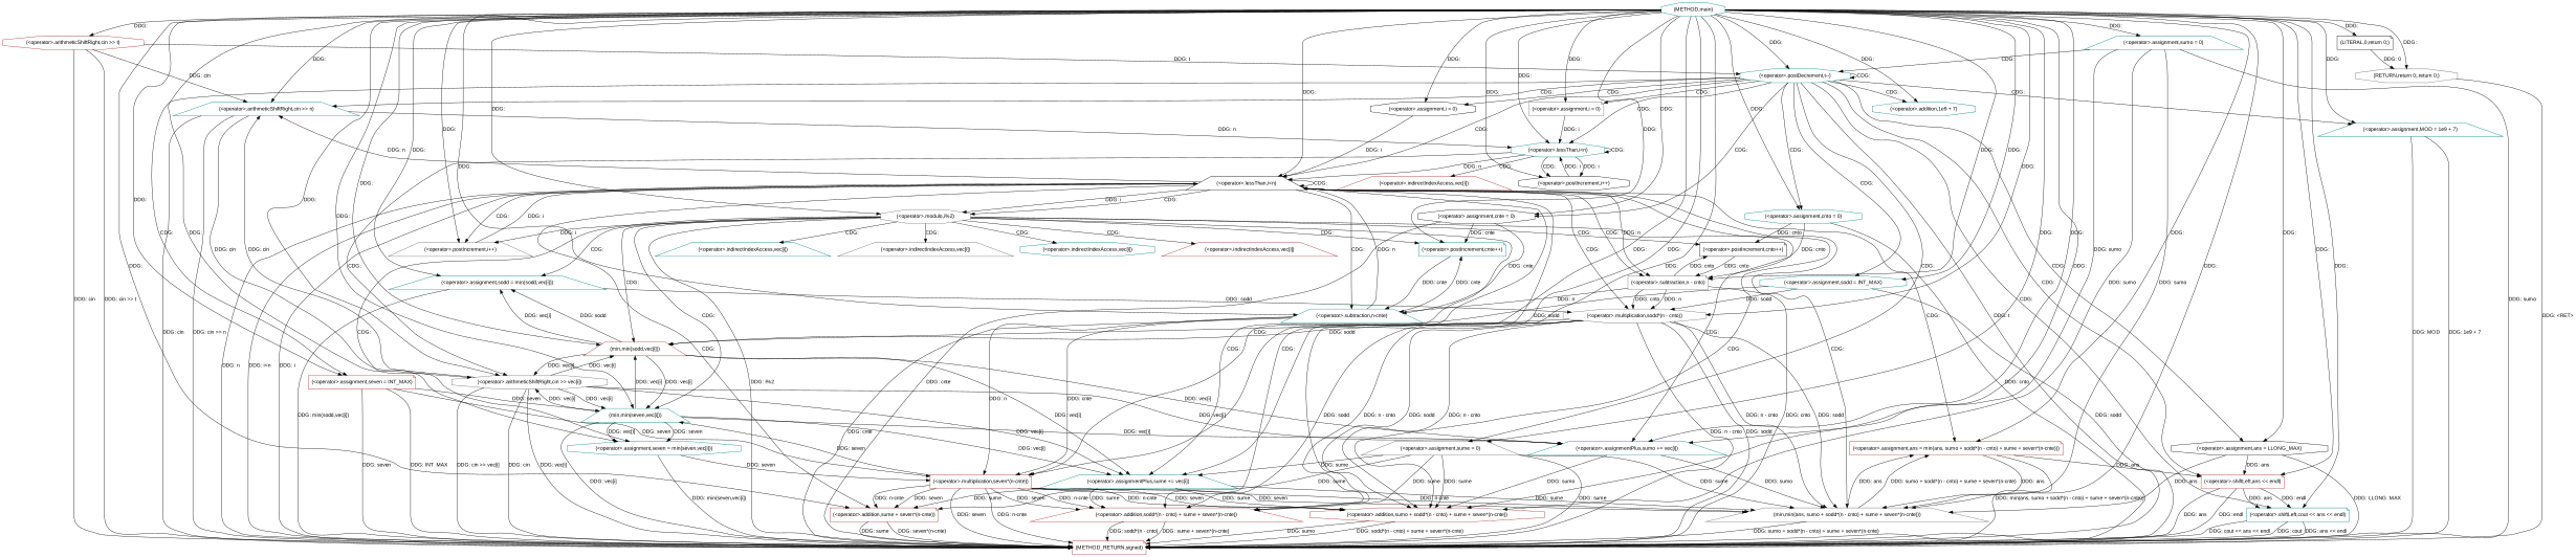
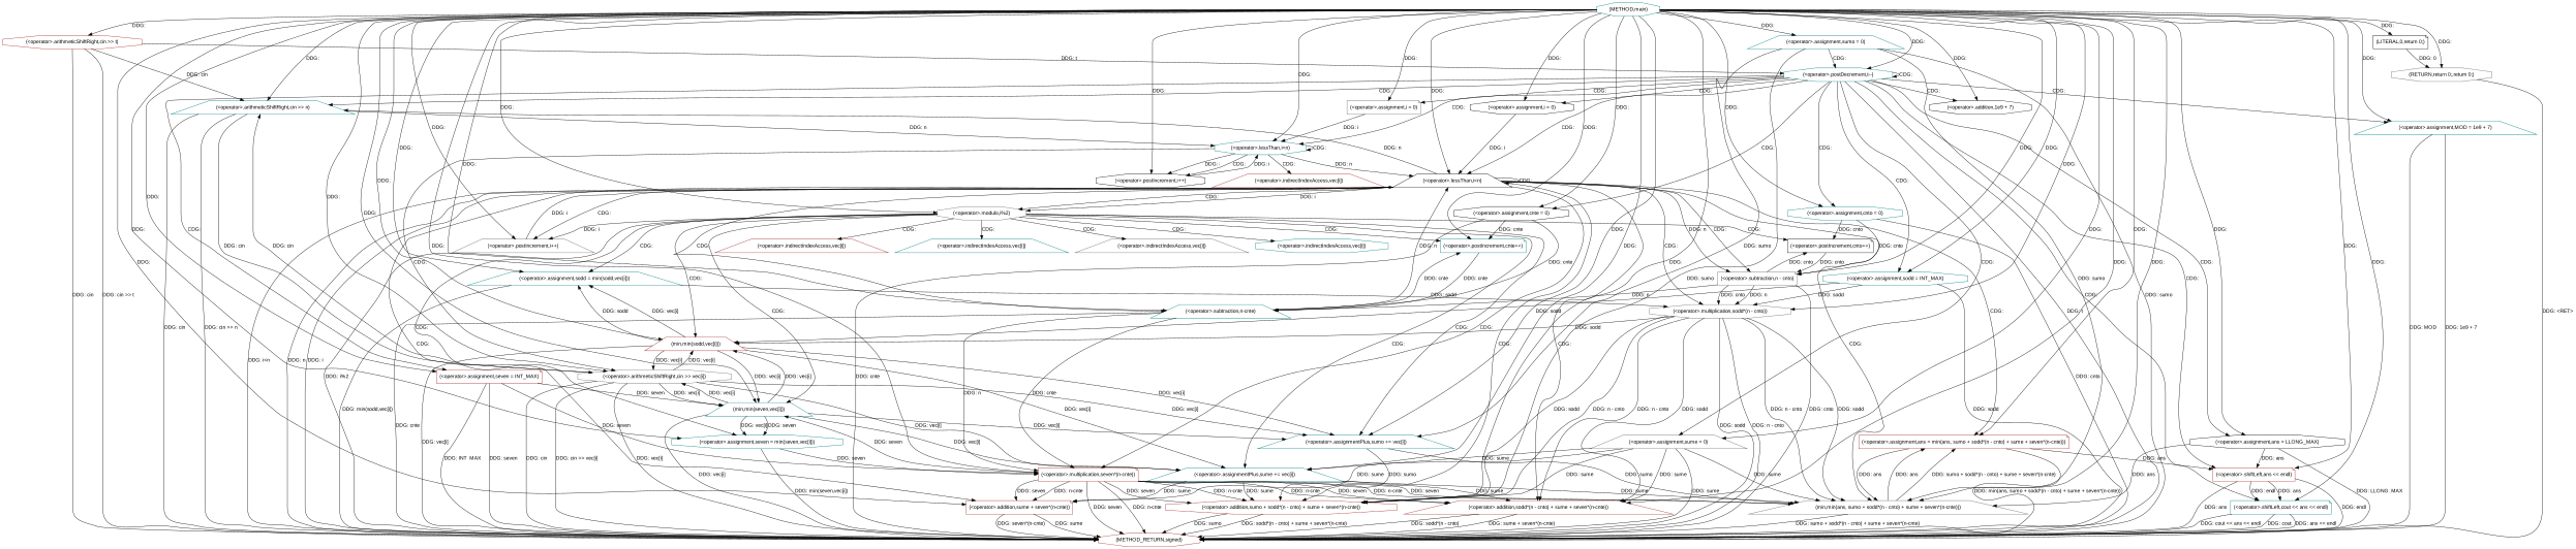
  digraph {
    fontname="Liberation Sans"
    node [color=teal fontname="Liberation Sans" shape=octagon]
    edge [fontname="Liberation Sans"]
    n1 [label="(METHOD,main)"]
    n2 [color=brown label="(<operator>.arithmeticShiftRight,cin >> t)"]
    n3 [color=gray40 label="(RETURN,return 0;,return 0;)"]
    n4 [label="(<operator>.postDecrement,t--)"]
    n5 [color=black label="(LITERAL,0,return 0;)" shape=note]
    n6 [label="(<operator>.arithmeticShiftRight,cin >> n)" shape=trapezium]
    n7 [label="(<operator>.assignment,sodd = INT_MAX)"]
    n8 [color=brown label="(<operator>.assignment,seven = INT_MAX)" shape=note]
    n9 [label="(<operator>.assignment,sumo = 0)" shape=trapezium]
    n10 [color=gray40 label="(<operator>.assignment,sume = 0)" shape=trapezium]
    n11 [label="(<operator>.assignment,cnto = 0)"]
    n12 [color=black label="(<operator>.assignment,cnte = 0)"]
    n13 [color=black label="(<operator>.assignment,ans = LLONG_MAX)"]
    n14 [label="(<operator>.assignment,MOD = 1e9 + 7)" shape=trapezium]
    n15 [label="(<operator>.shiftLeft,cout << ans << endl)" shape=note]
    n16 [color=gray40 label="(<operator>.assignment,i = 0)" shape=note]
    n17 [label="(<operator>.lessThan,i<n)"]
    n18 [color=black label="(<operator>.postIncrement,i++)"]
    n19 [color=black label="(<operator>.assignment,i = 0)"]
    n20 [color=black label="(<operator>.lessThan,i<n)" shape=trapezium]
    n21 [color=gray40 label="(<operator>.postIncrement,i++)" shape=trapezium]
    n22 [color=gray40 label="(<operator>.arithmeticShiftRight,cin >> vec[i])"]
-   n23 [label="(<operator>.addition,1e9 + 7)"]
+   n23 [color=black label="(<operator>.addition,1e9 + 7)"]
    n24 [color=brown label="(<operator>.assignment,ans = min(ans, sumo + sodd*(n - cnto) + sume + seven*(n-cnte)))" shape=note]
    n25 [color=brown label="(<operator>.shiftLeft,ans << endl)" shape=note]
    n26 [color=gray40 label="(<operator>.modulo,i%2)"]
    n27 [label="(<operator>.assignmentPlus,sumo += vec[i])" shape=trapezium]
    n28 [label="(<operator>.assignment,sodd = min(sodd,vec[i]))" shape=trapezium]
    n29 [color=gray40 label="(min,min(ans, sumo + sodd*(n - cnto) + sume + seven*(n-cnte)))" shape=trapezium]
    n30 [label="(<operator>.assignmentPlus,sume += vec[i])" shape=trapezium]
    n31 [label="(<operator>.assignment,seven = min(seven,vec[i]))"]
    n32 [label="(<operator>.postIncrement,cnte++)" shape=note]
    n33 [color=brown label="(<operator>.addition,sumo + sodd*(n - cnto) + sume + seven*(n-cnte))"]
    n34 [color=brown label="(min,min(sodd,vec[i]))" shape=trapezium]
    n35 [color=brown label="(<operator>.addition,sodd*(n - cnto) + sume + seven*(n-cnte))" shape=trapezium]
    n36 [label="(min,min(seven,vec[i]))" shape=trapezium]
    n37 [color=gray40 label="(<operator>.multiplication,sodd*(n - cnto))"]
    n38 [color=brown label="(<operator>.addition,sume + seven*(n-cnte))" shape=note]
    n39 [color=gray40 label="(<operator>.subtraction,n - cnto)" shape=note]
    n40 [color=brown label="(<operator>.multiplication,seven*(n-cnte))" shape=note]
    n41 [label="(<operator>.subtraction,n-cnte)" shape=trapezium]
-   n42 [color=brown label="(METHOD_RETURN,signed)" shape=note]
+   n42 [color=brown label="(METHOD_RETURN,signed)"]
    n43 [color=black label="(<operator>.postIncrement,cnto++)" shape=note]
    n44 [color=brown label="(<operator>.indirectIndexAccess,vec[i])" shape=trapezium]
    n45 [color=brown label="(<operator>.indirectIndexAccess,vec[i])" shape=trapezium]
    n46 [label="(<operator>.indirectIndexAccess,vec[i])" shape=trapezium]
    n47 [color=gray40 label="(<operator>.indirectIndexAccess,vec[i])" shape=trapezium]
    n48 [label="(<operator>.indirectIndexAccess,vec[i])"]
    n1 -> n2 [label="DDG: "]
    n1 -> n3 [label="DDG: "]
    n1 -> n4 [label="DDG: "]
    n1 -> n5 [label="DDG: "]
    n1 -> n6 [label="DDG: "]
    n1 -> n7 [label="DDG: "]
    n1 -> n8 [label="DDG: "]
    n1 -> n9 [label="DDG: "]
    n1 -> n10 [label="DDG: "]
    n1 -> n11 [label="DDG: "]
    n1 -> n12 [label="DDG: "]
    n1 -> n13 [label="DDG: "]
    n1 -> n14 [label="DDG: "]
    n1 -> n15 [label="DDG: "]
    n1 -> n16 [label="DDG: "]
    n1 -> n17 [label="DDG: "]
    n1 -> n18 [label="DDG: "]
    n1 -> n19 [label="DDG: "]
    n1 -> n20 [label="DDG: "]
    n1 -> n21 [label="DDG: "]
    n1 -> n22 [label="DDG: "]
    n1 -> n23 [label="DDG: "]
    n1 -> n24 [label="DDG: "]
    n1 -> n25 [label="DDG: "]
    n1 -> n26 [label="DDG: "]
    n1 -> n27 [label="DDG: "]
    n1 -> n28 [label="DDG: "]
    n1 -> n29 [label="DDG: "]
    n1 -> n30 [label="DDG: "]
    n1 -> n31 [label="DDG: "]
    n1 -> n32 [label="DDG: "]
    n1 -> n33 [label="DDG: "]
    n1 -> n34 [label="DDG: "]
    n1 -> n35 [label="DDG: "]
    n1 -> n36 [label="DDG: "]
    n1 -> n37 [label="DDG: "]
    n1 -> n38 [label="DDG: "]
    n1 -> n39 [label="DDG: "]
    n1 -> n40 [label="DDG: "]
    n1 -> n41 [label="DDG: "]
    n2 -> n4 [label="DDG: t"]
    n2 -> n6 [label="DDG: cin"]
    n2 -> n42 [label="DDG: cin"]
    n2 -> n42 [label="DDG: cin >> t"]
    n3 -> n42 [label="DDG: <RET>"]
    n4 -> n4 [label="CDG: "]
    n4 -> n6 [label="CDG: "]
    n4 -> n7 [label="CDG: "]
    n4 -> n8 [label="CDG: "]
    n4 -> n10 [label="CDG: "]
    n4 -> n11 [label="CDG: "]
    n4 -> n12 [label="CDG: "]
    n4 -> n13 [label="CDG: "]
    n4 -> n14 [label="CDG: "]
    n4 -> n15 [label="CDG: "]
    n4 -> n16 [label="CDG: "]
    n4 -> n17 [label="CDG: "]
    n4 -> n19 [label="CDG: "]
    n4 -> n20 [label="CDG: "]
    n4 -> n23 [label="CDG: "]
    n4 -> n25 [label="CDG: "]
    n4 -> n42 [label="DDG: t"]
    n5 -> n3 [label="DDG: 0"]
    n6 -> n17 [label="DDG: n"]
    n6 -> n22 [label="DDG: cin"]
    n6 -> n42 [label="DDG: cin"]
    n6 -> n42 [label="DDG: cin >> n"]
    n7 -> n34 [label="DDG: sodd"]
    n7 -> n37 [label="DDG: sodd"]
    n7 -> n42 [label="DDG: sodd"]
    n8 -> n36 [label="DDG: seven"]
    n8 -> n40 [label="DDG: seven"]
    n8 -> n42 [label="DDG: seven"]
    n8 -> n42 [label="DDG: INT_MAX"]
    n9 -> n4 [label="CDG: "]
    n9 -> n27 [label="DDG: sumo"]
    n9 -> n29 [label="DDG: sumo"]
    n9 -> n33 [label="DDG: sumo"]
    n9 -> n42 [label="DDG: sumo"]
    n10 -> n29 [label="DDG: sume"]
    n10 -> n30 [label="DDG: sume"]
    n10 -> n33 [label="DDG: sume"]
    n10 -> n35 [label="DDG: sume"]
    n10 -> n38 [label="DDG: sume"]
    n10 -> n42 [label="DDG: sume"]
    n11 -> n39 [label="DDG: cnto"]
    n11 -> n42 [label="DDG: cnto"]
    n11 -> n43 [label="DDG: cnto"]
    n12 -> n32 [label="DDG: cnte"]
    n12 -> n41 [label="DDG: cnte"]
    n12 -> n42 [label="DDG: cnte"]
    n13 -> n25 [label="DDG: ans"]
    n13 -> n29 [label="DDG: ans"]
    n13 -> n42 [label="DDG: LLONG_MAX"]
    n14 -> n42 [label="DDG: MOD"]
    n14 -> n42 [label="DDG: 1e9 + 7"]
    n15 -> n42 [label="DDG: ans << endl"]
    n15 -> n42 [label="DDG: cout << ans << endl"]
    n15 -> n42 [label="DDG: cout"]
    n16 -> n17 [label="DDG: i"]
    n17 -> n17 [label="CDG: "]
    n17 -> n18 [label="DDG: i"]
    n17 -> n18 [label="CDG: "]
    n17 -> n20 [label="DDG: n"]
    n17 -> n22 [label="CDG: "]
    n17 -> n44 [label="CDG: "]
    n18 -> n17 [label="DDG: i"]
    n19 -> n20 [label="DDG: i"]
    n20 -> n6 [label="DDG: n"]
    n20 -> n20 [label="CDG: "]
    n20 -> n21 [label="CDG: "]
    n20 -> n24 [label="CDG: "]
    n20 -> n26 [label="DDG: i"]
    n20 -> n26 [label="CDG: "]
    n20 -> n29 [label="CDG: "]
    n20 -> n33 [label="CDG: "]
    n20 -> n35 [label="CDG: "]
    n20 -> n37 [label="CDG: "]
    n20 -> n38 [label="CDG: "]
    n20 -> n39 [label="DDG: n"]
    n20 -> n39 [label="CDG: "]
    n20 -> n40 [label="CDG: "]
    n20 -> n41 [label="CDG: "]
    n20 -> n42 [label="DDG: i"]
    n20 -> n42 [label="DDG: n"]
    n20 -> n42 [label="DDG: i<n"]
    n21 -> n20 [label="DDG: i"]
    n22 -> n6 [label="DDG: cin"]
    n22 -> n27 [label="DDG: vec[i]"]
    n22 -> n30 [label="DDG: vec[i]"]
    n22 -> n34 [label="DDG: vec[i]"]
    n22 -> n36 [label="DDG: vec[i]"]
    n22 -> n42 [label="DDG: cin"]
    n22 -> n42 [label="DDG: vec[i]"]
    n22 -> n42 [label="DDG: cin >> vec[i]"]
    n24 -> n25 [label="DDG: ans"]
    n24 -> n29 [label="DDG: ans"]
    n24 -> n42 [label="DDG: min(ans, sumo + sodd*(n - cnto) + sume + seven*(n-cnte))"]
    n25 -> n15 [label="DDG: endl"]
    n25 -> n15 [label="DDG: ans"]
    n25 -> n42 [label="DDG: ans"]
    n25 -> n42 [label="DDG: endl"]
    n26 -> n21 [label="DDG: i"]
    n26 -> n27 [label="CDG: "]
    n26 -> n28 [label="CDG: "]
    n26 -> n30 [label="CDG: "]
    n26 -> n31 [label="CDG: "]
    n26 -> n32 [label="CDG: "]
    n26 -> n34 [label="CDG: "]
    n26 -> n36 [label="CDG: "]
    n26 -> n42 [label="DDG: i%2"]
    n26 -> n43 [label="CDG: "]
    n26 -> n45 [label="CDG: "]
    n26 -> n46 [label="CDG: "]
    n26 -> n47 [label="CDG: "]
    n26 -> n48 [label="CDG: "]
    n27 -> n29 [label="DDG: sumo"]
    n27 -> n33 [label="DDG: sumo"]
    n28 -> n37 [label="DDG: sodd"]
    n28 -> n42 [label="DDG: min(sodd,vec[i])"]
    n29 -> n24 [label="DDG: ans"]
    n29 -> n24 [label="DDG: sumo + sodd*(n - cnto) + sume + seven*(n-cnte)"]
    n29 -> n42 [label="DDG: sumo + sodd*(n - cnto) + sume + seven*(n-cnte)"]
    n30 -> n29 [label="DDG: sume"]
    n30 -> n33 [label="DDG: sume"]
    n30 -> n35 [label="DDG: sume"]
    n30 -> n38 [label="DDG: sume"]
    n31 -> n40 [label="DDG: seven"]
    n31 -> n42 [label="DDG: min(seven,vec[i])"]
    n32 -> n41 [label="DDG: cnte"]
    n33 -> n42 [label="DDG: sumo"]
    n33 -> n42 [label="DDG: sodd*(n - cnto) + sume + seven*(n-cnte)"]
    n34 -> n22 [label="DDG: vec[i]"]
    n34 -> n27 [label="DDG: vec[i]"]
    n34 -> n28 [label="DDG: sodd"]
    n34 -> n28 [label="DDG: vec[i]"]
    n34 -> n30 [label="DDG: vec[i]"]
    n34 -> n36 [label="DDG: vec[i]"]
+   n34 -> n42 [label="DDG: vec[i]"]
    n35 -> n42 [label="DDG: sodd*(n - cnto)"]
    n35 -> n42 [label="DDG: sume + seven*(n-cnte)"]
    n36 -> n22 [label="DDG: vec[i]"]
    n36 -> n27 [label="DDG: vec[i]"]
    n36 -> n30 [label="DDG: vec[i]"]
    n36 -> n31 [label="DDG: vec[i]"]
    n36 -> n31 [label="DDG: seven"]
    n36 -> n34 [label="DDG: vec[i]"]
    n36 -> n42 [label="DDG: vec[i]"]
    n37 -> n29 [label="DDG: n - cnto"]
    n37 -> n29 [label="DDG: sodd"]
    n37 -> n33 [label="DDG: n - cnto"]
    n37 -> n33 [label="DDG: sodd"]
    n37 -> n34 [label="DDG: sodd"]
    n37 -> n35 [label="DDG: n - cnto"]
    n37 -> n35 [label="DDG: sodd"]
    n37 -> n42 [label="DDG: sodd"]
    n37 -> n42 [label="DDG: n - cnto"]
    n38 -> n42 [label="DDG: sume"]
    n38 -> n42 [label="DDG: seven*(n-cnte)"]
    n39 -> n37 [label="DDG: cnto"]
    n39 -> n37 [label="DDG: n"]
    n39 -> n41 [label="DDG: n"]
    n39 -> n42 [label="DDG: cnto"]
    n39 -> n43 [label="DDG: cnto"]
    n40 -> n29 [label="DDG: seven"]
    n40 -> n29 [label="DDG: n-cnte"]
    n40 -> n33 [label="DDG: seven"]
    n40 -> n33 [label="DDG: n-cnte"]
    n40 -> n35 [label="DDG: seven"]
    n40 -> n35 [label="DDG: n-cnte"]
    n40 -> n36 [label="DDG: seven"]
    n40 -> n38 [label="DDG: seven"]
    n40 -> n38 [label="DDG: n-cnte"]
    n40 -> n42 [label="DDG: seven"]
    n40 -> n42 [label="DDG: n-cnte"]
    n41 -> n20 [label="DDG: n"]
    n41 -> n32 [label="DDG: cnte"]
    n41 -> n40 [label="DDG: cnte"]
    n41 -> n40 [label="DDG: n"]
    n41 -> n42 [label="DDG: cnte"]
    n43 -> n39 [label="DDG: cnto"]
  }
